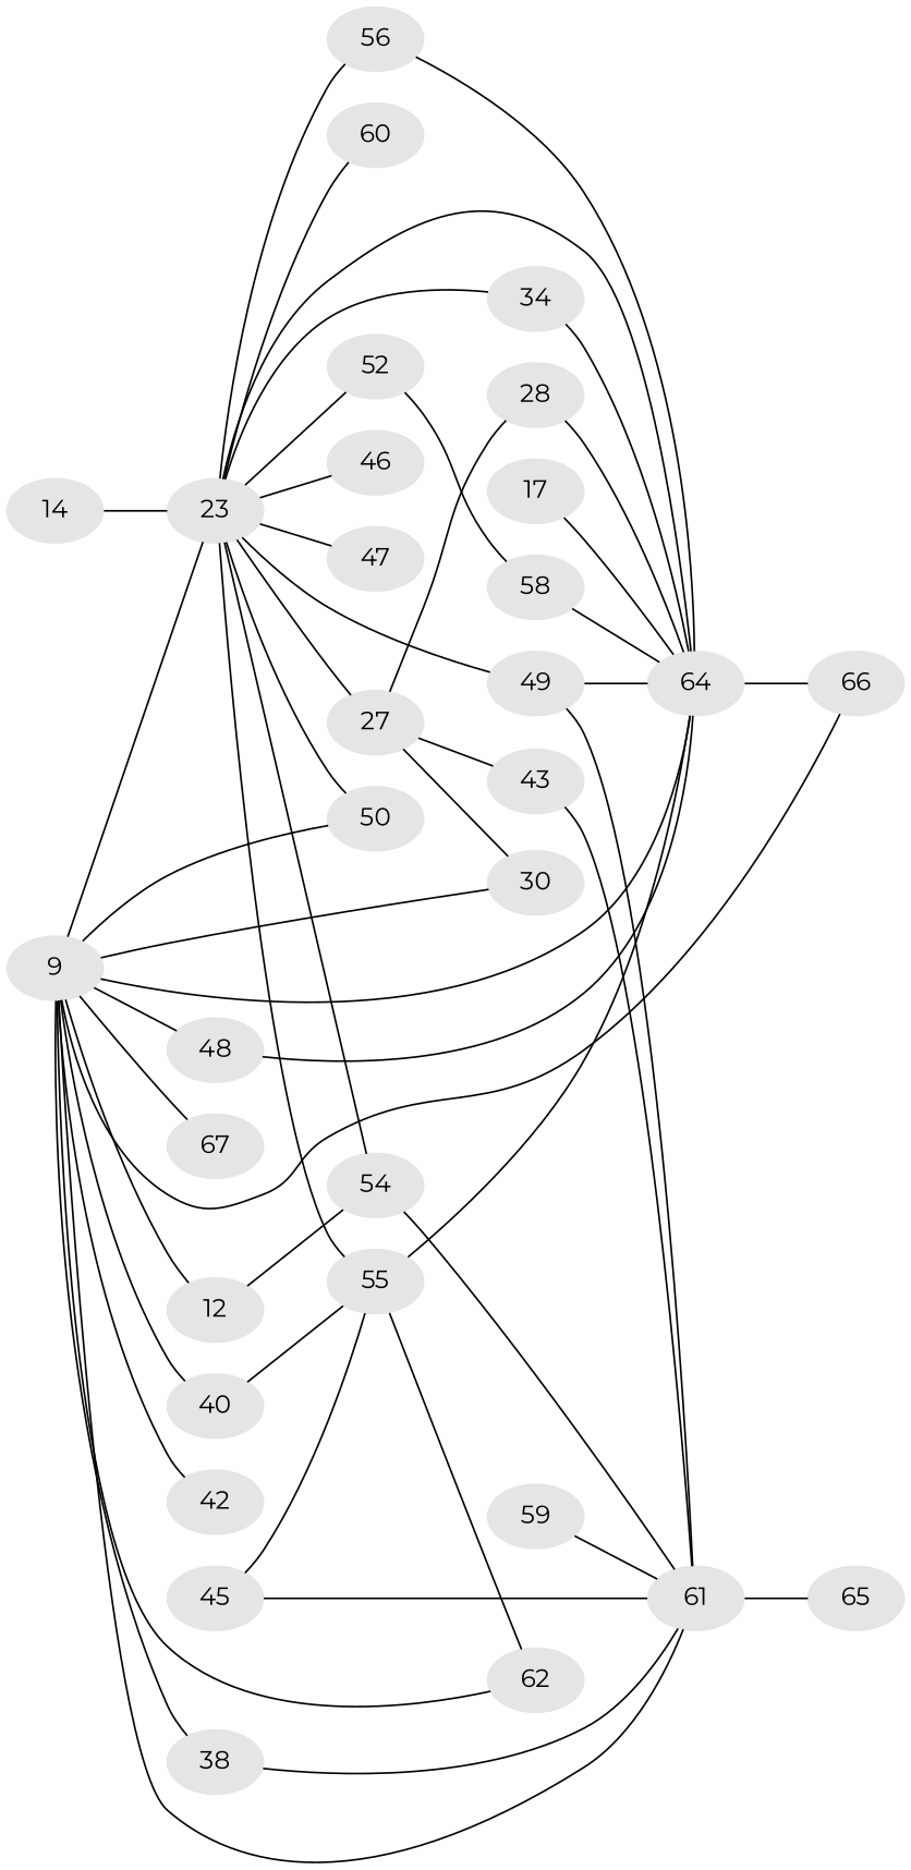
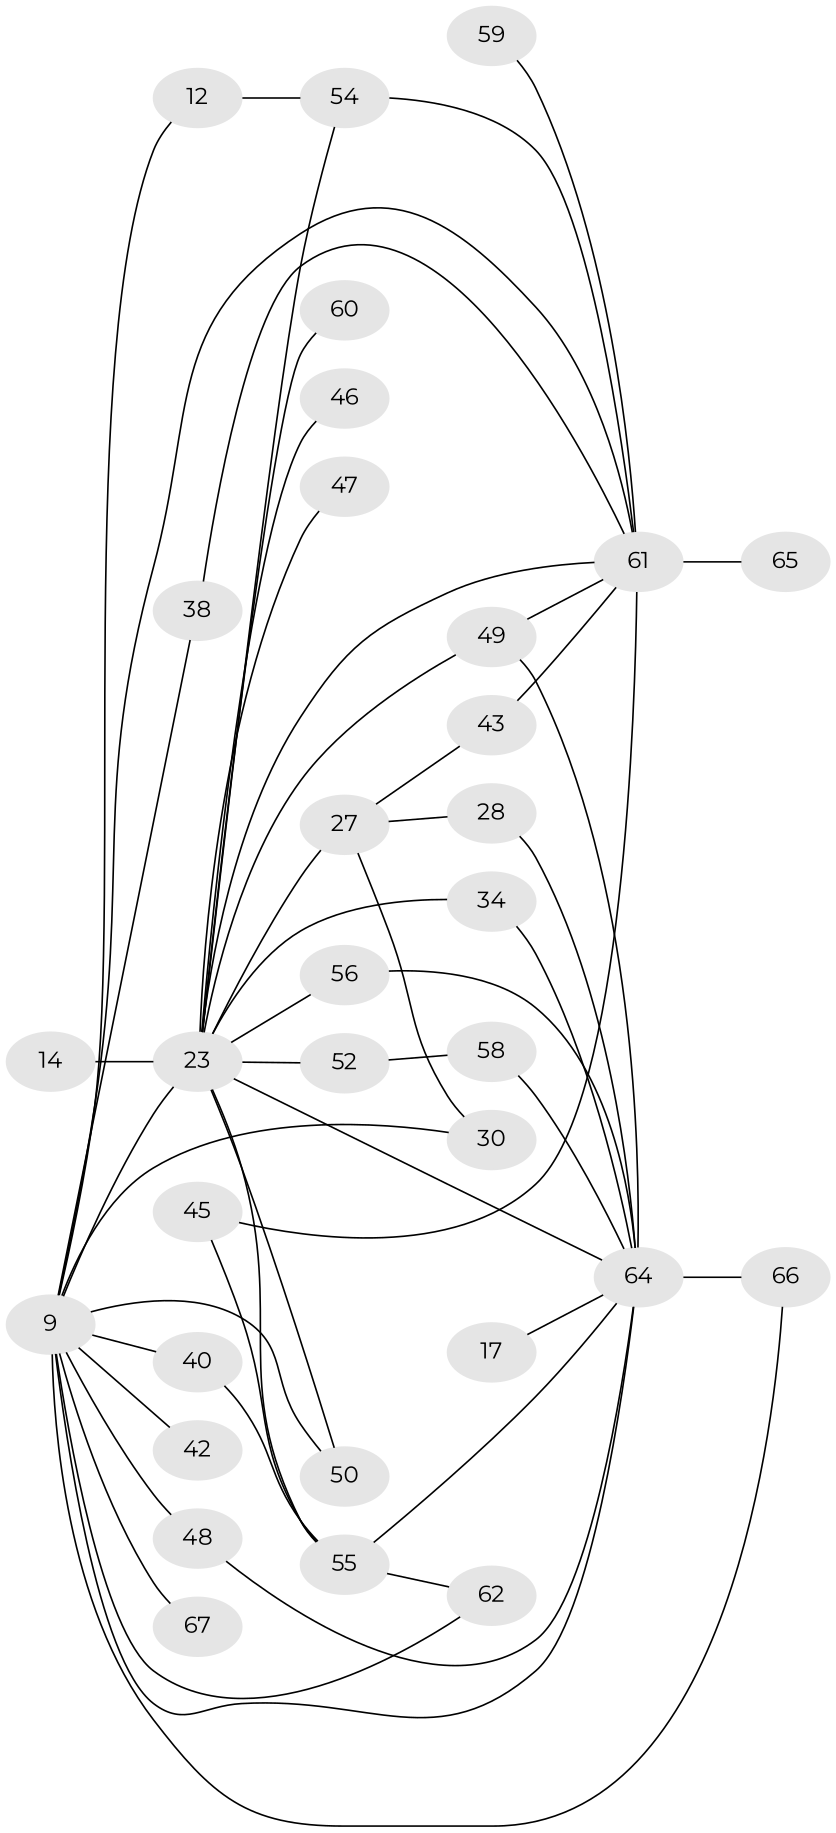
  graph {
    fontname=Montserrat
    rankdir=LR
    node [color=gray90 fontname=Montserrat style=filled]
    edge [fontname=Montserrat]
    9 [super="+5"]
    12
    23 [super="+11+10+8"]
    30
    38
    40
    42
    48
    50 [super="+16"]
    61 [super="+36+6"]
    62
    64 [super="+39+63+57+32"]
    66 [super="+44"]
    67
    54 [super="+53"]
    27
    34
    46
    47
    49
    52 [super="+37"]
    55 [super="+35+26+33"]
    56
    60
    65
    14
    17
    28
    43
    58
    45
    59
    9 -- 12 [weight=2]
    9 -- 23 [weight=8]
    9 -- 30
    9 -- 38
    9 -- 40
    9 -- 42 [weight=2]
    9 -- 48
    9 -- 50
    9 -- 61 [weight=4]
    9 -- 62
    9 -- 64 [weight=9]
    9 -- 66
    9 -- 67 [weight=2]
    12 -- 54
    23 -- 50 [weight=2]
+   23 -- 61 [weight=10]
    23 -- 64 [weight=13]
    23 -- 54
    23 -- 27 [weight=2]
    23 -- 34
    23 -- 46
    23 -- 47
    23 -- 49
    23 -- 52 [weight=4]
    23 -- 55 [weight=7]
    23 -- 56
    23 -- 60 [weight=2]
    38 -- 61
    40 -- 55
    48 -- 64
    61 -- 65 [weight=2]
    64 -- 66 [weight=2]
    54 -- 61
    27 -- 30
    27 -- 28
    27 -- 43
    34 -- 64
    49 -- 61
    49 -- 64 [weight=7]
    52 -- 58
    55 -- 62
    55 -- 64 [weight=2]
    56 -- 64
    14 -- 23 [weight=2]
    17 -- 64 [weight=2]
    28 -- 64
    43 -- 61
    58 -- 64
    45 -- 61
    45 -- 55
    59 -- 61 [weight=2]
  }
